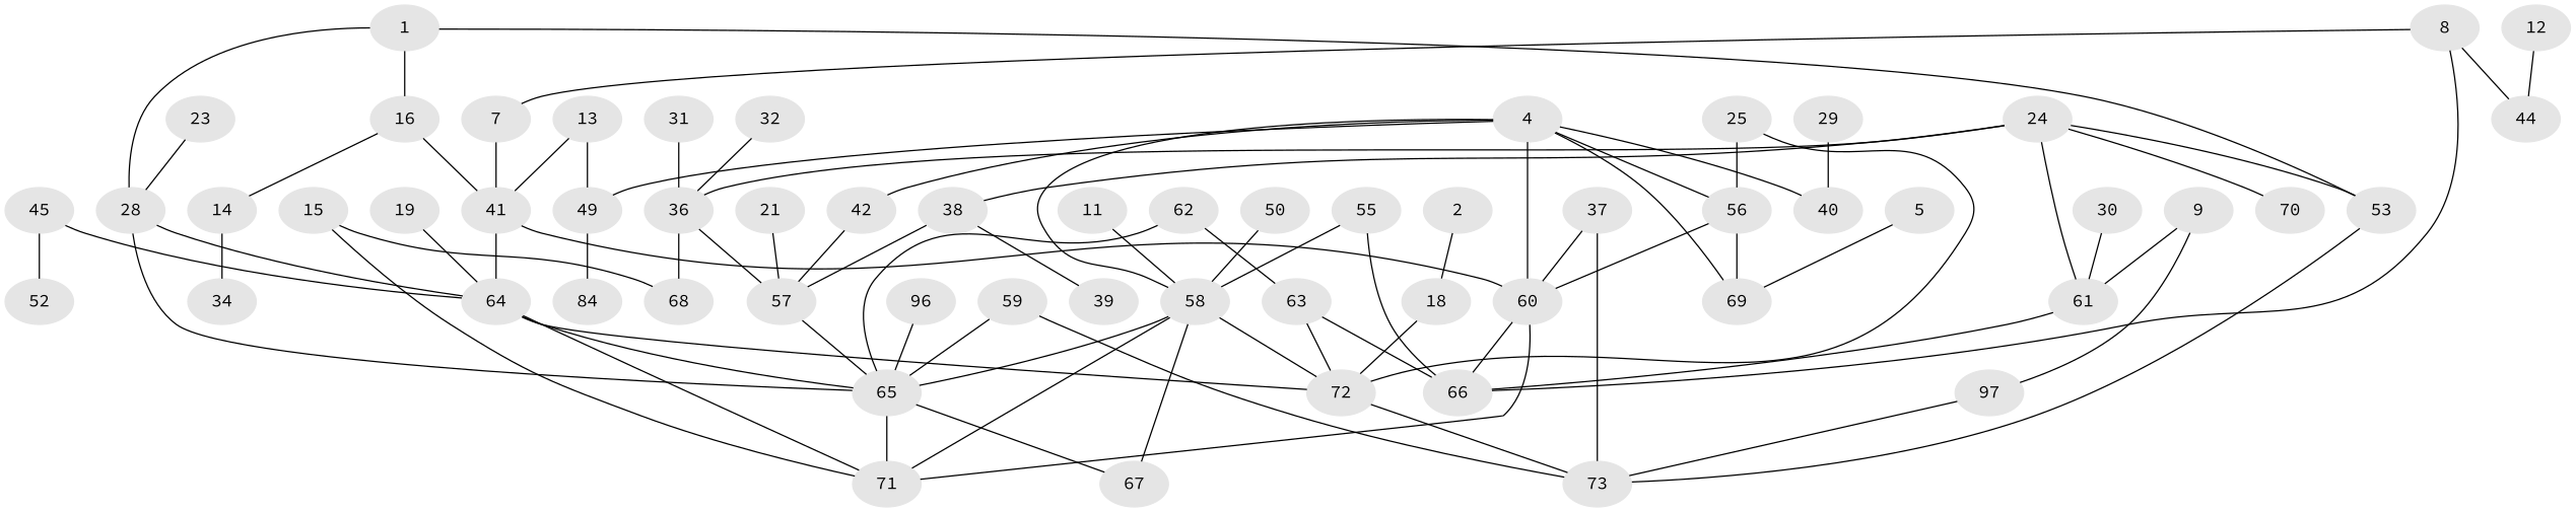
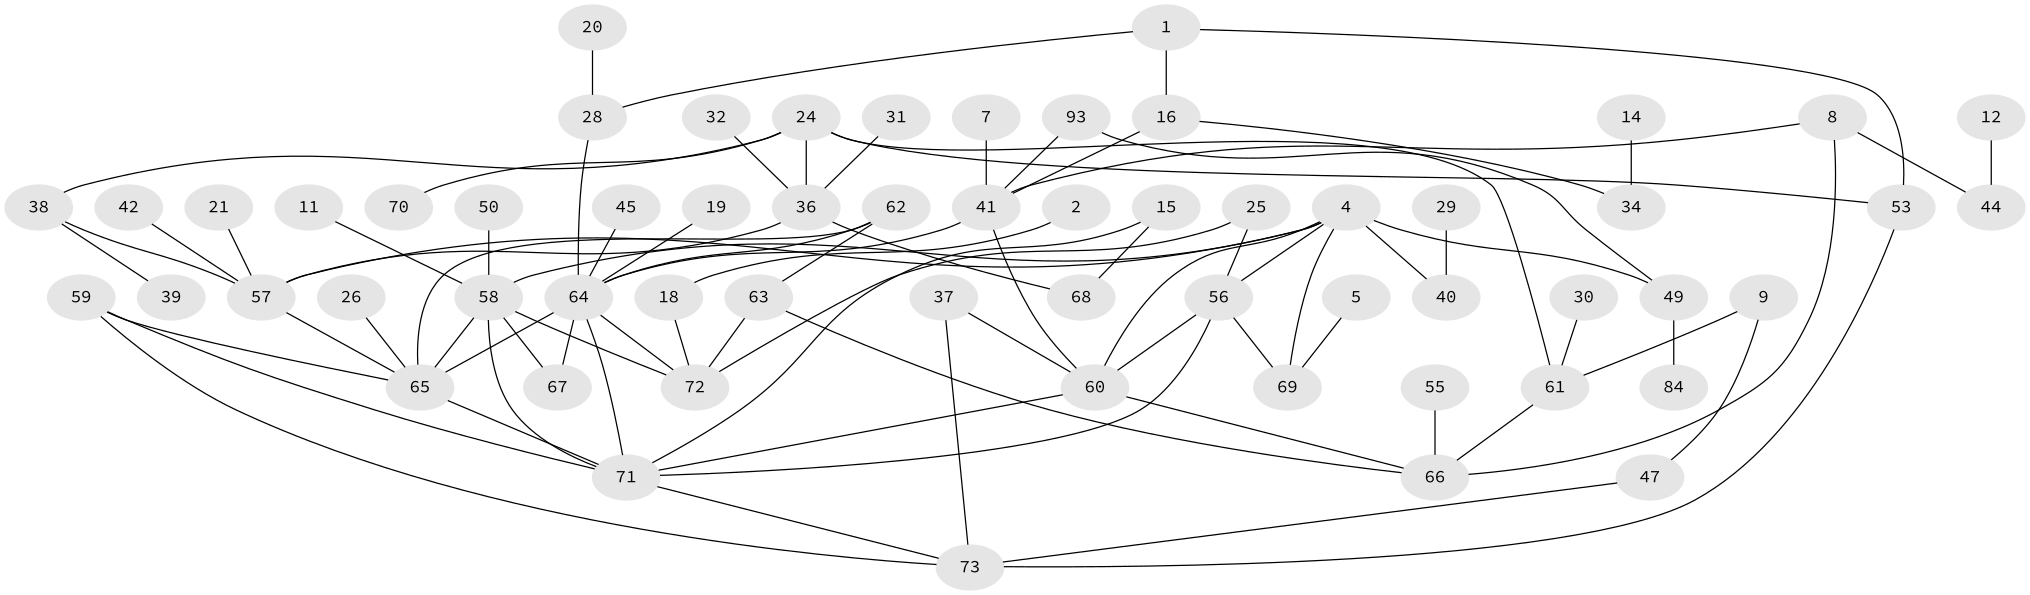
  graph {
    fontname="Source Code Pro"
    node [color=gray90 fontname="Source Code Pro" style=filled]
    edge [fontname="Source Code Pro" weight=1.0]
    1
    16
    28
    53
    41
    34
    64
    65
    73
    2
    18
    72
    4
    40
    49
    56
    57
    58
    60
    69
    n21 [label=84]
    71
    67
    66
    5
    7
    8
    44
    9
-   47 [label=97]
+   47
    61
    11
    12
-   13
+   13 [label=93]
    14
    15
    68
    19
-   20 [label=23]
+   20
    21
    24
    36
    38
    70
    39
    25
-   26 [label=96]
+   26
    29
    30
    31
    32
    37
    42
    45
-   52
    50
    55
    59
    62
    63
    1 -- 16
    1 -- 28
    1 -- 53
    16 -- 41 [weight=2.0]
-   16 -- 14
+   16 -- 34
    28 -- 64
-   28 -- 65
    53 -- 73
    41 -- 64
    41 -- 60
    64 -- 65
    64 -- 72
    64 -- 71
-   65 -- 67
+   64 -- 67
    65 -- 71 [weight=2.0]
    2 -- 18
    18 -- 72
    4 -- 40
    4 -- 49
    4 -- 56
-   4 -- 42
+   4 -- 57
    4 -- 58
    4 -- 60
    4 -- 69
    49 -- n21
    56 -- 60
    56 -- 69
+   56 -- 71
    57 -- 65
    58 -- 65
    58 -- 72
    58 -- 71
    58 -- 67
    60 -- 71
    60 -- 66
-   72 -- 73
+   71 -- 73
    5 -- 69
    7 -- 41
-   8 -- 7
+   8 -- 41
    8 -- 66
    8 -- 44
    9 -- 47
    9 -- 61
    47 -- 73
    61 -- 66
    11 -- 58
    12 -- 44
    13 -- 41
    13 -- 49
    14 -- 34
    15 -- 71
    15 -- 68
    19 -- 64
    20 -- 28
    21 -- 57
    24 -- 53
    24 -- 61
    24 -- 36
    24 -- 38
    24 -- 70
    36 -- 57
    36 -- 68
    38 -- 57
    38 -- 39
    25 -- 72
    25 -- 56
    26 -- 65
    29 -- 40
    30 -- 61
    31 -- 36
    32 -- 36
    37 -- 73
    37 -- 60
    42 -- 57 [weight=2.0]
    45 -- 64
-   45 -- 52
    50 -- 58
-   55 -- 58
    55 -- 66
    59 -- 65
    59 -- 73
+   59 -- 71
+   62 -- 64
    62 -- 65
    62 -- 63
    63 -- 72
    63 -- 66
  }
